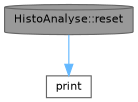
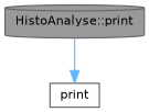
  digraph {
    rankdir=TB
    node [fontname=Helvetica fontsize=10 style=filled]
-   n1 [color=gray40 fillcolor=grey60 fontcolor=black height=0.2 label="HistoAnalyse::reset" shape=cylinder width=0.4]
+   n1 [color=gray40 fillcolor=grey60 fontcolor=black height=0.2 label="HistoAnalyse::print" shape=cylinder width=0.4]
    n2 [color=grey40 fillcolor=white height=0.2 label=print shape=box width=0.4]
    n1 -> n2 [color=steelblue1 fontname=Helvetica fontsize=10 labelfontname=Helvetica labelfontsize=10 style=solid]
  }
